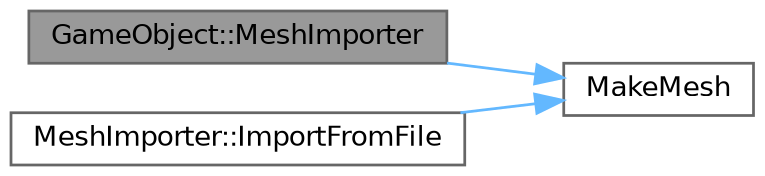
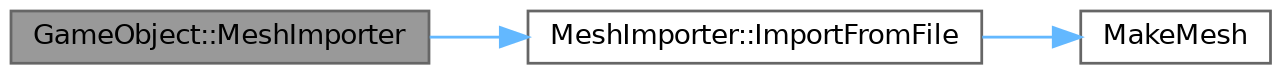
  digraph {
    rankdir=LR
    node [color=grey40 fillcolor=white fontname=Helvetica fontsize=10 shape=box style=filled]
    edge [color=steelblue1 fontname=Helvetica fontsize=10 labelfontname=Helvetica labelfontsize=10 style=solid]
    n1 [color=gray40 fillcolor=grey60 fontcolor=black height=0.2 label="GameObject::MeshImporter" width=0.4]
    n2 [height=0.2 label="MeshImporter::ImportFromFile" width=0.4]
    n3 [height=0.2 label=MakeMesh width=0.4]
-   n1 -> n3
+   n1 -> n2
    n2 -> n3
  }
